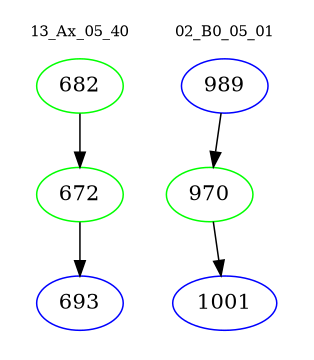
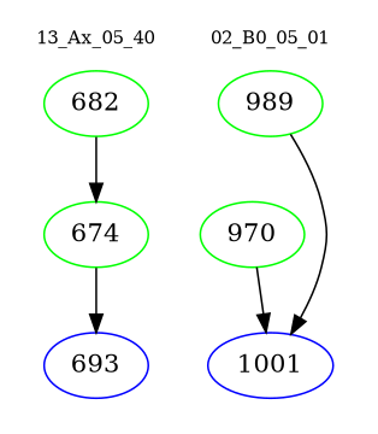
  digraph {
    node [color=green]
    edge [color=black]
    n1 [label=682]
-   n2 [label=672]
+   n2 [label=674]
    n3 [color=blue label=693]
-   n4 [color=blue label=989]
+   n4 [label=989]
    n5 [label=970]
    n6 [color=blue label=1001]
    subgraph cluster_1 {
      color=white
      fontsize=10
      label="13_Ax_05_40"
      n1
      n2
      n3
    }
    subgraph cluster_2 {
      color=white
      fontsize=10
      label="02_B0_05_01"
      n4
      n5
      n6
    }
    n1 -> n2
    n2 -> n3
-   n4 -> n5
+   n4 -> n6
    n5 -> n6
  }
